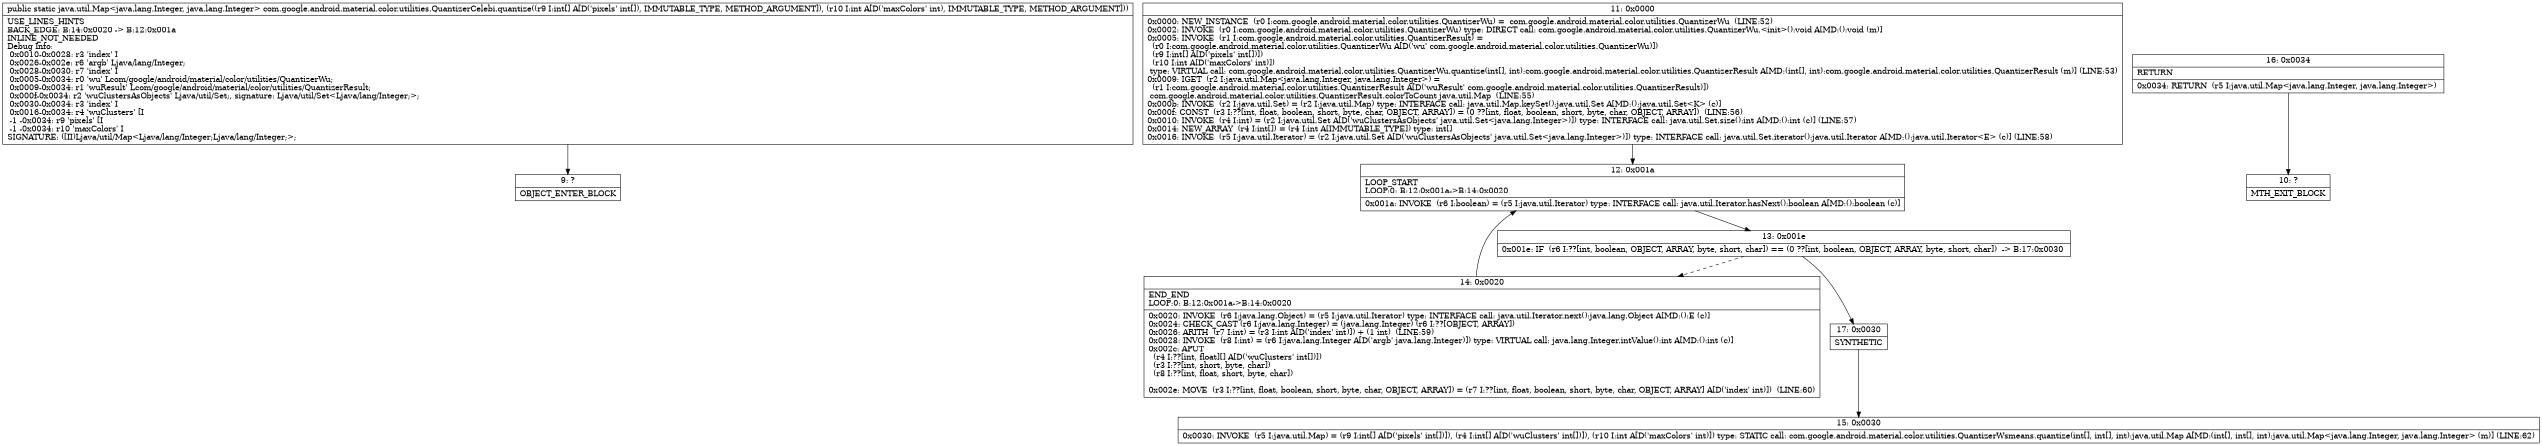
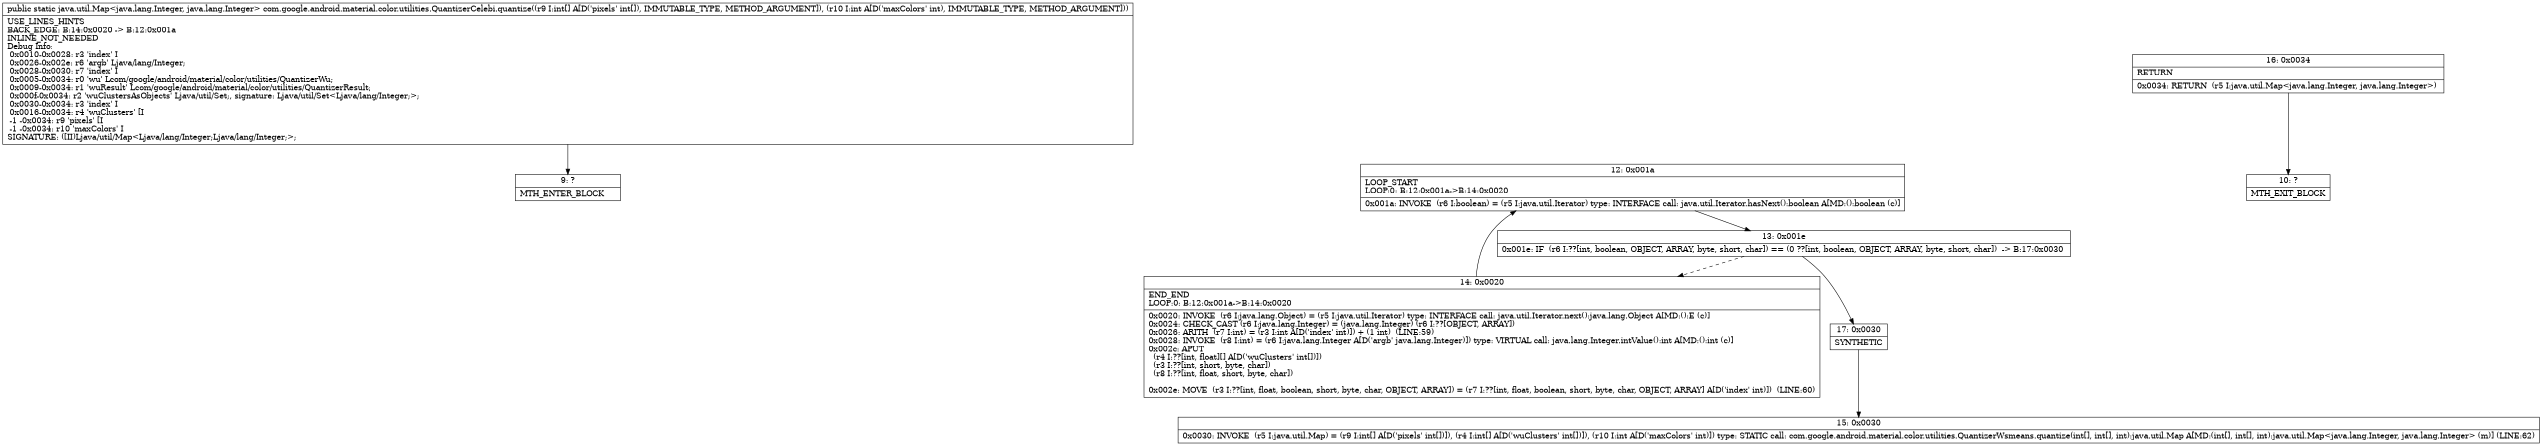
  digraph {
    node [shape=record]
-   n1 [label="{9\:\ ?|OBJECT_ENTER_BLOCK\l}"]
-   n2 [label="{11\:\ 0x0000|0x0000: NEW_INSTANCE  (r0 I:com.google.android.material.color.utilities.QuantizerWu) =  com.google.android.material.color.utilities.QuantizerWu  (LINE:52)\l0x0002: INVOKE  (r0 I:com.google.android.material.color.utilities.QuantizerWu) type: DIRECT call: com.google.android.material.color.utilities.QuantizerWu.\<init\>():void A[MD:():void (m)]\l0x0005: INVOKE  (r1 I:com.google.android.material.color.utilities.QuantizerResult) = \l  (r0 I:com.google.android.material.color.utilities.QuantizerWu A[D('wu' com.google.android.material.color.utilities.QuantizerWu)])\l  (r9 I:int[] A[D('pixels' int[])])\l  (r10 I:int A[D('maxColors' int)])\l type: VIRTUAL call: com.google.android.material.color.utilities.QuantizerWu.quantize(int[], int):com.google.android.material.color.utilities.QuantizerResult A[MD:(int[], int):com.google.android.material.color.utilities.QuantizerResult (m)] (LINE:53)\l0x0009: IGET  (r2 I:java.util.Map\<java.lang.Integer, java.lang.Integer\>) = \l  (r1 I:com.google.android.material.color.utilities.QuantizerResult A[D('wuResult' com.google.android.material.color.utilities.QuantizerResult)])\l com.google.android.material.color.utilities.QuantizerResult.colorToCount java.util.Map  (LINE:55)\l0x000b: INVOKE  (r2 I:java.util.Set) = (r2 I:java.util.Map) type: INTERFACE call: java.util.Map.keySet():java.util.Set A[MD:():java.util.Set\<K\> (c)]\l0x000f: CONST  (r3 I:??[int, float, boolean, short, byte, char, OBJECT, ARRAY]) = (0 ??[int, float, boolean, short, byte, char, OBJECT, ARRAY])  (LINE:56)\l0x0010: INVOKE  (r4 I:int) = (r2 I:java.util.Set A[D('wuClustersAsObjects' java.util.Set\<java.lang.Integer\>)]) type: INTERFACE call: java.util.Set.size():int A[MD:():int (c)] (LINE:57)\l0x0014: NEW_ARRAY  (r4 I:int[]) = (r4 I:int A[IMMUTABLE_TYPE]) type: int[] \l0x0016: INVOKE  (r5 I:java.util.Iterator) = (r2 I:java.util.Set A[D('wuClustersAsObjects' java.util.Set\<java.lang.Integer\>)]) type: INTERFACE call: java.util.Set.iterator():java.util.Iterator A[MD:():java.util.Iterator\<E\> (c)] (LINE:58)\l}"]
+   n1 [label="{9\:\ ?|MTH_ENTER_BLOCK\l}"]
    n3 [label="{12\:\ 0x001a|LOOP_START\lLOOP:0: B:12:0x001a\-\>B:14:0x0020\l|0x001a: INVOKE  (r6 I:boolean) = (r5 I:java.util.Iterator) type: INTERFACE call: java.util.Iterator.hasNext():boolean A[MD:():boolean (c)]\l}"]
    n4 [label="{13\:\ 0x001e|0x001e: IF  (r6 I:??[int, boolean, OBJECT, ARRAY, byte, short, char]) == (0 ??[int, boolean, OBJECT, ARRAY, byte, short, char])  \-\> B:17:0x0030 \l}"]
    n5 [label="{14\:\ 0x0020|END_END\lLOOP:0: B:12:0x001a\-\>B:14:0x0020\l|0x0020: INVOKE  (r6 I:java.lang.Object) = (r5 I:java.util.Iterator) type: INTERFACE call: java.util.Iterator.next():java.lang.Object A[MD:():E (c)]\l0x0024: CHECK_CAST (r6 I:java.lang.Integer) = (java.lang.Integer) (r6 I:??[OBJECT, ARRAY]) \l0x0026: ARITH  (r7 I:int) = (r3 I:int A[D('index' int)]) + (1 int)  (LINE:59)\l0x0028: INVOKE  (r8 I:int) = (r6 I:java.lang.Integer A[D('argb' java.lang.Integer)]) type: VIRTUAL call: java.lang.Integer.intValue():int A[MD:():int (c)]\l0x002c: APUT  \l  (r4 I:??[int, float][] A[D('wuClusters' int[])])\l  (r3 I:??[int, short, byte, char])\l  (r8 I:??[int, float, short, byte, char])\l \l0x002e: MOVE  (r3 I:??[int, float, boolean, short, byte, char, OBJECT, ARRAY]) = (r7 I:??[int, float, boolean, short, byte, char, OBJECT, ARRAY] A[D('index' int)])  (LINE:60)\l}"]
    n6 [label="{17\:\ 0x0030|SYNTHETIC\l}"]
    n7 [label="{15\:\ 0x0030|0x0030: INVOKE  (r5 I:java.util.Map) = (r9 I:int[] A[D('pixels' int[])]), (r4 I:int[] A[D('wuClusters' int[])]), (r10 I:int A[D('maxColors' int)]) type: STATIC call: com.google.android.material.color.utilities.QuantizerWsmeans.quantize(int[], int[], int):java.util.Map A[MD:(int[], int[], int):java.util.Map\<java.lang.Integer, java.lang.Integer\> (m)] (LINE:62)\l}"]
    n8 [label="{16\:\ 0x0034|RETURN\l|0x0034: RETURN  (r5 I:java.util.Map\<java.lang.Integer, java.lang.Integer\>) \l}"]
    n9 [label="{10\:\ ?|MTH_EXIT_BLOCK\l}"]
    n10 [label="{public static java.util.Map\<java.lang.Integer, java.lang.Integer\> com.google.android.material.color.utilities.QuantizerCelebi.quantize((r9 I:int[] A[D('pixels' int[]), IMMUTABLE_TYPE, METHOD_ARGUMENT]), (r10 I:int A[D('maxColors' int), IMMUTABLE_TYPE, METHOD_ARGUMENT]))  | USE_LINES_HINTS\lBACK_EDGE: B:14:0x0020 \-\> B:12:0x001a\lINLINE_NOT_NEEDED\lDebug Info:\l  0x0010\-0x0028: r3 'index' I\l  0x0026\-0x002e: r6 'argb' Ljava\/lang\/Integer;\l  0x0028\-0x0030: r7 'index' I\l  0x0005\-0x0034: r0 'wu' Lcom\/google\/android\/material\/color\/utilities\/QuantizerWu;\l  0x0009\-0x0034: r1 'wuResult' Lcom\/google\/android\/material\/color\/utilities\/QuantizerResult;\l  0x000f\-0x0034: r2 'wuClustersAsObjects' Ljava\/util\/Set;, signature: Ljava\/util\/Set\<Ljava\/lang\/Integer;\>;\l  0x0030\-0x0034: r3 'index' I\l  0x0016\-0x0034: r4 'wuClusters' [I\l  \-1 \-0x0034: r9 'pixels' [I\l  \-1 \-0x0034: r10 'maxColors' I\lSIGNATURE: ([II)Ljava\/util\/Map\<Ljava\/lang\/Integer;Ljava\/lang\/Integer;\>;\l}"]
-   n2 -> n3
    n3 -> n4
    n4 -> n5 [style=dashed]
    n4 -> n6
    n5 -> n3
    n6 -> n7
    n8 -> n9
    n10 -> n1
  }
